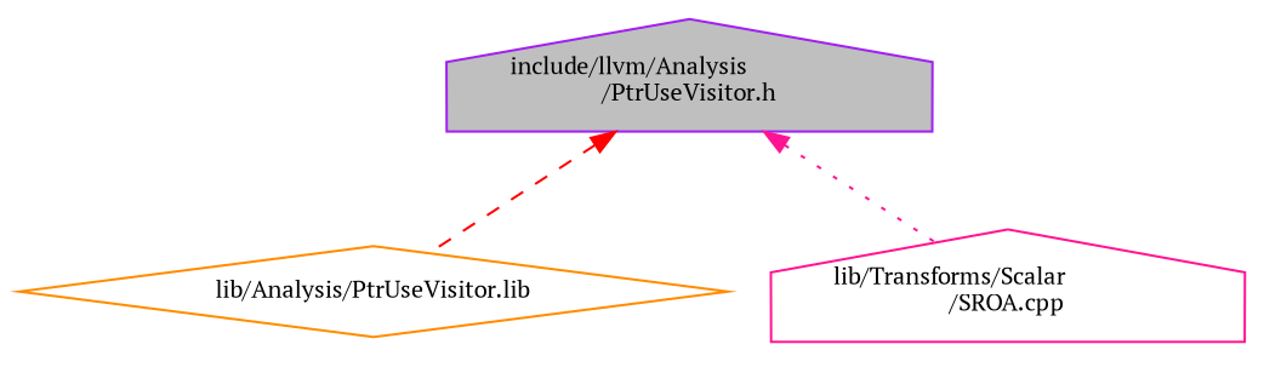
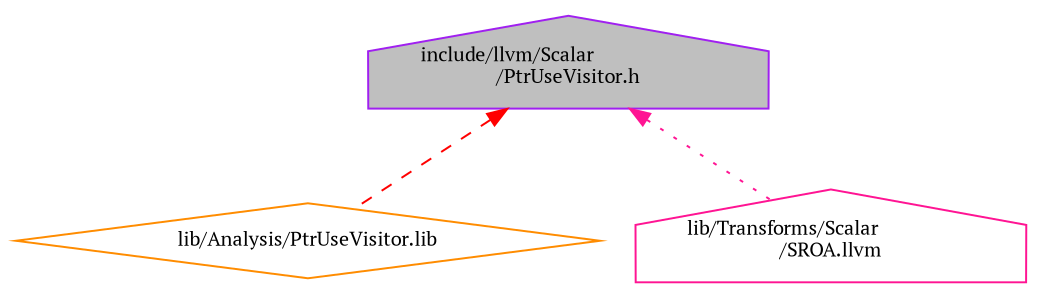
  digraph {
    fontname="PT Serif"
    node [fontname="PT Serif" fontsize=10 shape=house]
    edge [dir=back fontname="PT Serif" fontsize=10 labelfontname=Helvetica labelfontsize=10]
-   n1 [color=purple fillcolor=grey75 fontcolor=black height=0.2 label="include/llvm/Analysis\l/PtrUseVisitor.h" style=filled width=0.4]
+   n1 [color=purple fillcolor=grey75 fontcolor=black height=0.2 label="include/llvm/Scalar\l/PtrUseVisitor.h" style=filled width=0.4]
    n2 [color=darkorange height=0.2 label="lib/Analysis/PtrUseVisitor.lib" shape=diamond width=0.4]
-   n3 [color=deeppink height=0.2 label="lib/Transforms/Scalar\l/SROA.cpp" width=0.4]
+   n3 [color=deeppink height=0.2 label="lib/Transforms/Scalar\l/SROA.llvm" width=0.4]
    n1 -> n2 [color=red style=dashed]
    n1 -> n3 [color=deeppink style=dotted]
  }
